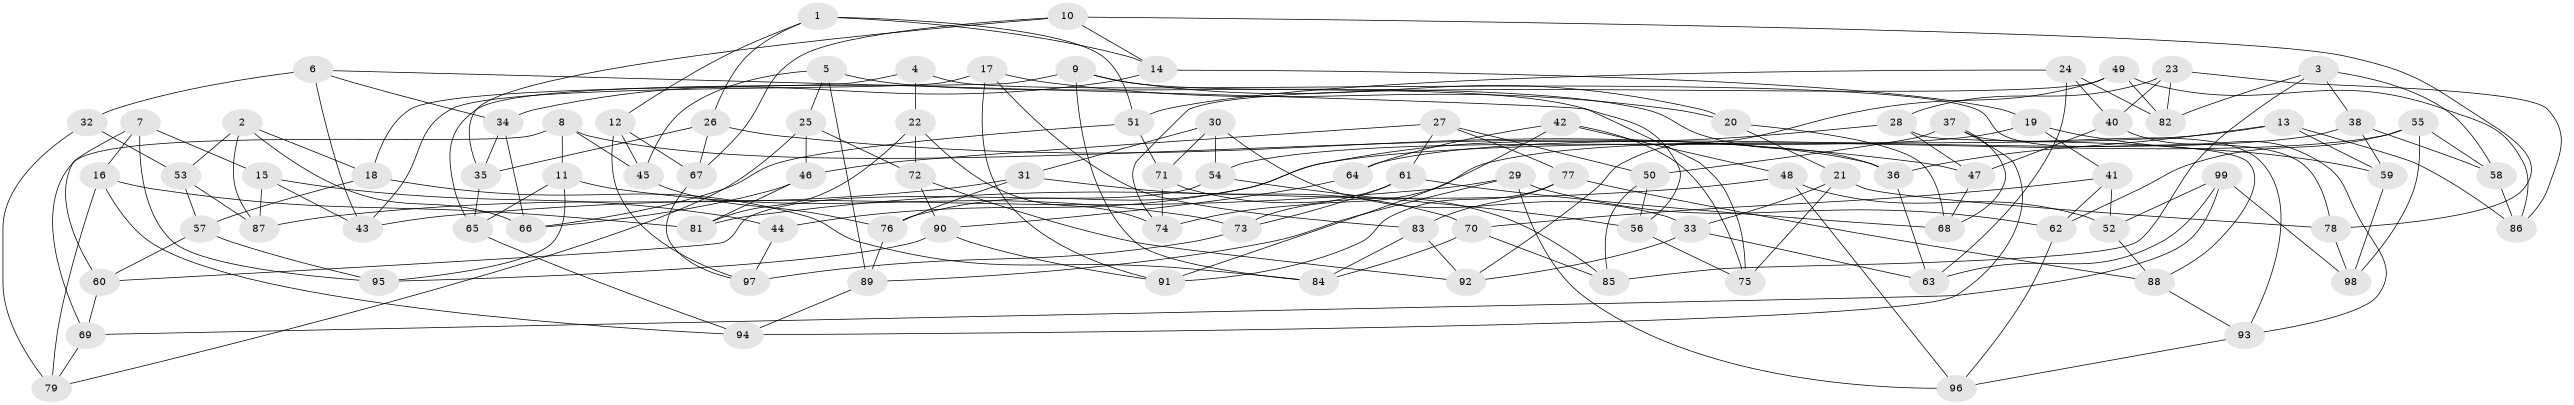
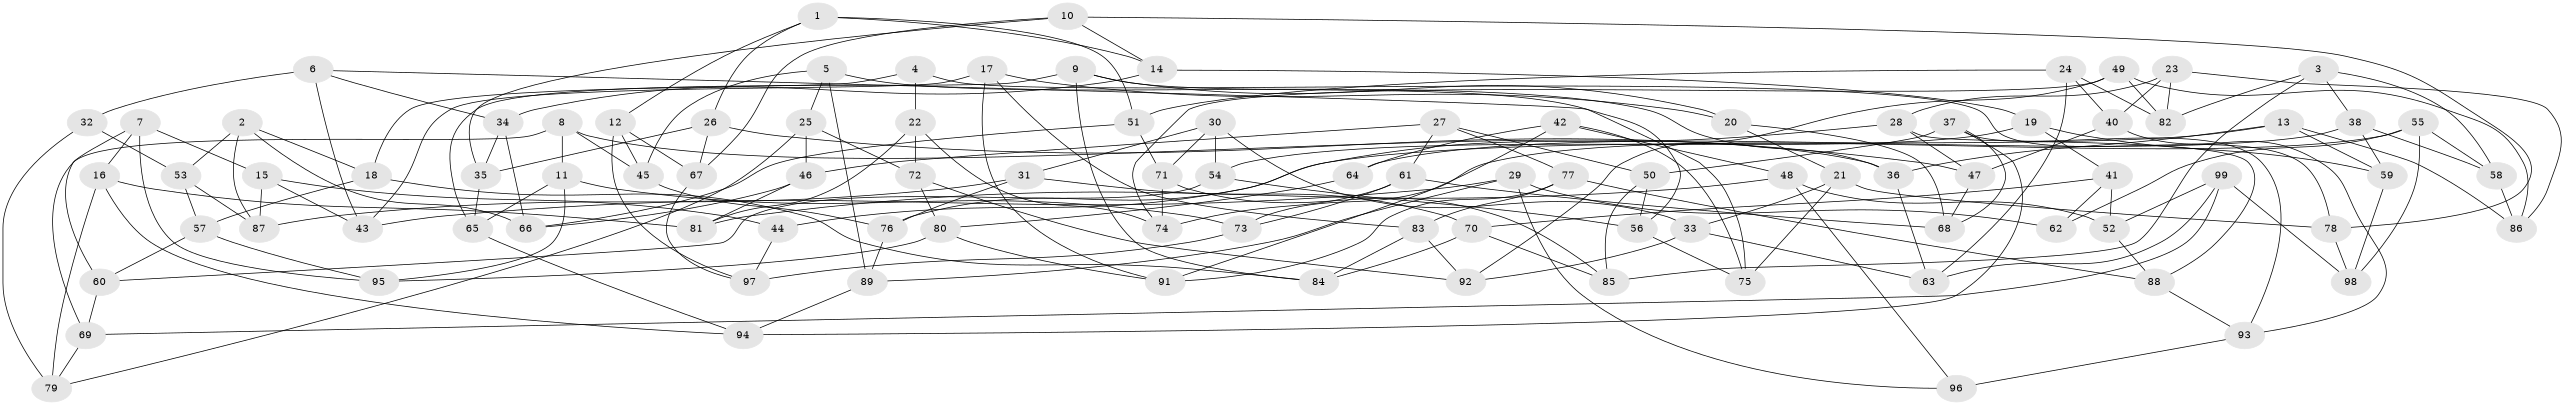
  graph {
    node [color=gray90 style=filled]
    1
    12
    14
    26
    51
    45
    67
    97
    34
    19
    35
    47
    66
    71
    2
    18
    53
    87
    84
    57
    3
    38
    58
    82
    85
    59
    64
    86
    4
    22
    78
    81
    72
    74
    44
    n36 [label=98]
    5
    25
    36
    89
    79
    46
    63
    76
    94
    6
    32
    43
    75
    7
    15
    16
    60
    95
    69
    8
    11
    65
    73
    9
    20
    56
    21
    68
    10
    13
    41
    54
    17
    83
    91
    92
    62
    70
    52
    33
-   80 [label=90]
+   80
    23
    28
    40
    88
    93
    24
    27
    50
    61
    77
    29
    96
    30
    31
    37
    n93 [label=99]
    42
    48
    49
    55
    1 -- 12
    1 -- 14
    1 -- 26
    1 -- 51
    12 -- 45
    12 -- 67
    12 -- 97
    14 -- 34
    14 -- 19
    26 -- 67
    26 -- 35
    26 -- 47
    51 -- 66
    51 -- 71
    45 -- 76
    67 -- 97
    34 -- 35
    34 -- 66
    19 -- 59
    19 -- 41
    19 -- 54
    35 -- 65
    47 -- 68
    71 -- 85
    71 -- 74
    2 -- 66
    2 -- 18
    2 -- 53
    2 -- 87
    18 -- 84
    18 -- 57
    53 -- 87
    53 -- 57
    57 -- 60
    57 -- 95
    3 -- 38
    3 -- 58
    3 -- 82
    3 -- 85
    38 -- 58
    38 -- 59
    38 -- 64
    58 -- 86
    59 -- n36
    64 -- 80
    4 -- 18
    4 -- 22
    4 -- 78
    22 -- 81
    22 -- 72
    22 -- 74
    78 -- n36
    72 -- 92
    72 -- 80
    44 -- 97
    5 -- 45
    5 -- 25
    5 -- 36
    5 -- 89
    25 -- 72
    25 -- 79
    25 -- 46
    36 -- 63
    89 -- 94
    46 -- 66
    46 -- 81
    76 -- 89
    6 -- 34
    6 -- 32
    6 -- 43
    6 -- 75
    32 -- 53
    32 -- 79
    7 -- 15
    7 -- 16
    7 -- 60
    7 -- 95
    15 -- 87
    15 -- 44
    15 -- 43
    16 -- 81
    16 -- 79
    16 -- 94
    60 -- 69
    69 -- 79
    8 -- 45
    8 -- 36
    8 -- 69
    8 -- 11
    11 -- 95
    11 -- 65
    11 -- 73
    65 -- 94
    73 -- 97
    9 -- 84
    9 -- 65
    9 -- 20
    9 -- 56
    20 -- 21
    20 -- 68
    56 -- 75
    21 -- 78
    21 -- 75
    21 -- 33
    10 -- 14
    10 -- 67
    10 -- 35
    10 -- 78
    13 -- 59
    13 -- 86
    13 -- 44
    13 -- 36
    41 -- 62
    41 -- 70
    41 -- 52
    54 -- 60
    54 -- 56
    17 -- 43
    17 -- 20
    17 -- 83
    17 -- 91
    83 -- 84
    83 -- 92
-   62 -- 96
    70 -- 84
    70 -- 85
    52 -- 88
    33 -- 63
    33 -- 92
    80 -- 95
    80 -- 91
    23 -- 82
    23 -- 86
    23 -- 28
    23 -- 40
    28 -- 47
    28 -- 76
    28 -- 88
    40 -- 47
    40 -- 93
    88 -- 93
    93 -- 96
    24 -- 51
    24 -- 82
    24 -- 63
    24 -- 40
    27 -- 46
    27 -- 50
    27 -- 61
    27 -- 77
    50 -- 85
    50 -- 56
    61 -- 74
    61 -- 73
    61 -- 68
    77 -- 83
    77 -- 91
    77 -- 88
    29 -- 89
    29 -- 43
    29 -- 62
    29 -- 96
    30 -- 71
    30 -- 54
    30 -- 33
    30 -- 31
    31 -- 87
    31 -- 76
    31 -- 70
    37 -- 94
    37 -- 68
    37 -- 93
    37 -- 50
    n93 -- n36
    n93 -- 63
    n93 -- 69
    n93 -- 52
    42 -- 64
    42 -- 75
    42 -- 91
    42 -- 48
    48 -- 81
    48 -- 52
    48 -- 96
    49 -- 82
    49 -- 86
    49 -- 74
    49 -- 92
    55 -- 58
    55 -- n36
    55 -- 73
    55 -- 62
  }
